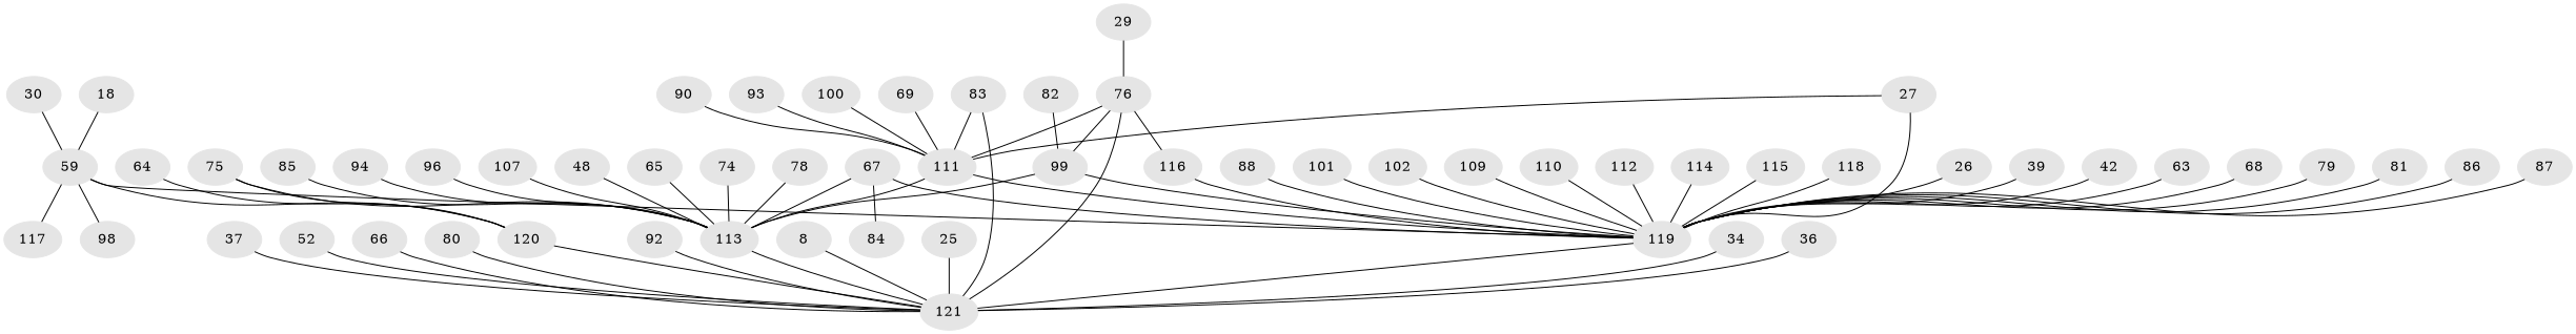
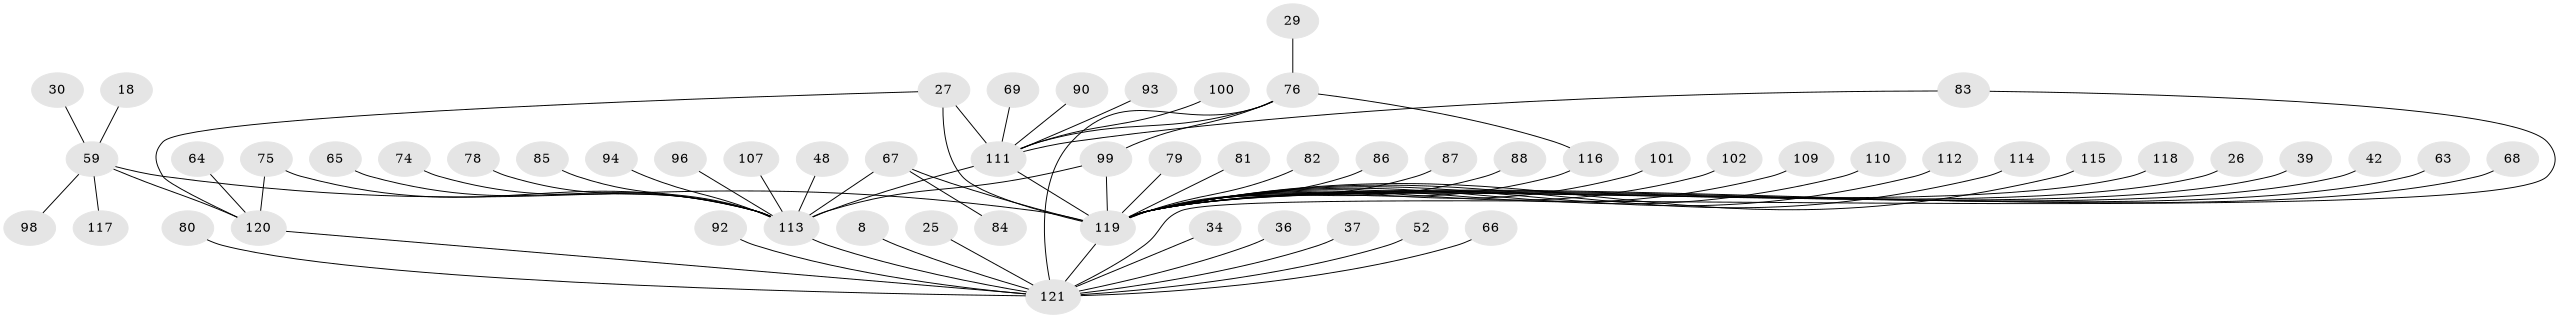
  graph {
    node [color=gray90 style=filled]
    121 [super="+20+62+77"]
    8
    59 [super="+10"]
    119 [super="+105+92+106+54+50"]
    120 [super="+40+70+73+24"]
    98 [super="+60"]
    117
    18
    25
    26
    27 [super="+11"]
    111 [super="+61+108"]
    113 [super="+31+17"]
    76 [super="+12"]
    99 [super="+71+97"]
    116
    29
    30
    34
    36
    37
    39
    42
    48
    52
    63 [super="+32"]
    64
    65
    66
    67
    84
    68
    69
    74
    75
    78
    79
    80
    81
    82
    83
    85 [super="+72"]
    86
    87
    88
    90
    93
    94
    n49 [label=92]
    96
    100
    101
    102
    107
    109
    110
    112
    114
    115
    118
    8 -- 121
    59 -- 119 [weight=4]
    59 -- 120 [weight=3]
    59 -- 98
    59 -- 117
    119 -- 121 [weight=6]
    120 -- 121 [weight=2]
    18 -- 59
    25 -- 121
    26 -- 119
    27 -- 119 [weight=16]
+   27 -- 120
    27 -- 111
    111 -- 119 [weight=8]
    111 -- 113 [weight=3]
    113 -- 121 [weight=4]
    76 -- 121 [weight=3]
    76 -- 111
    76 -- 99 [weight=2]
    76 -- 116
    99 -- 119
    99 -- 113
    116 -- 119
    29 -- 76
    30 -- 59
    34 -- 121
    36 -- 121
    37 -- 121
    39 -- 119
    42 -- 119
    48 -- 113
    52 -- 121
    63 -- 119 [weight=3]
    64 -- 120
    65 -- 113 [weight=2]
    66 -- 121
    67 -- 119
    67 -- 113 [weight=2]
    67 -- 84
    68 -- 119
    69 -- 111
    74 -- 113
    75 -- 120 [weight=2]
    75 -- 113
    78 -- 113
    79 -- 119
    80 -- 121
    81 -- 119
-   82 -- 99
+   82 -- 119
    83 -- 121
    83 -- 111
    85 -- 113
    86 -- 119
    87 -- 119
    88 -- 119 [weight=2]
    90 -- 111
    93 -- 111
    94 -- 113
    n49 -- 121
    96 -- 113 [weight=2]
    100 -- 111
    101 -- 119
    102 -- 119
    107 -- 113
    109 -- 119
    110 -- 119
    112 -- 119
    114 -- 119
    115 -- 119
    118 -- 119
  }
